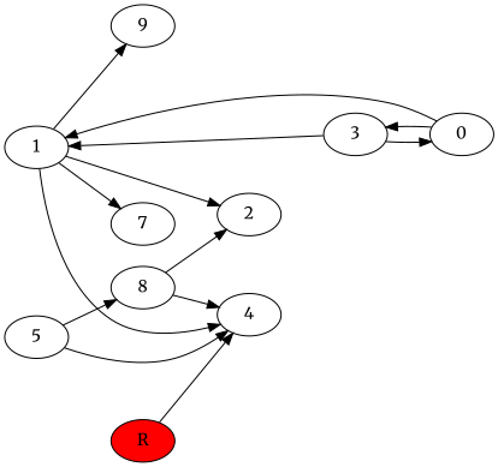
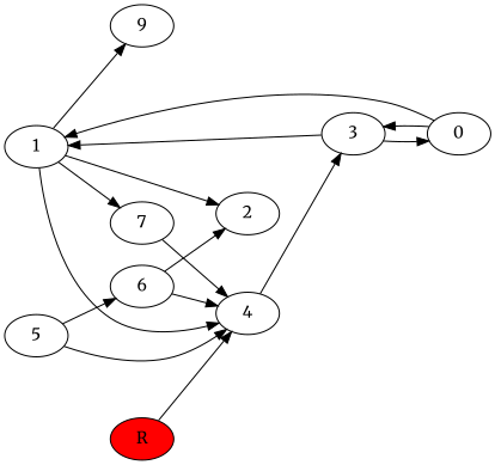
  digraph {
    fontname=Merriweather
    rankdir=LR
    node [fontname=Merriweather]
    edge [fontname=Merriweather]
    1
    2
    7
    9
    4
    5
-   8
+   8 [label=6]
    3
    n9 [label=0]
    R [fillcolor="#ff0000" style=filled]
    1 -> 2
    1 -> 7
    1 -> 9
    1 -> 4
+   7 -> 4
+   4 -> 3
    5 -> 4
    5 -> 8
    8 -> 2
    8 -> 4
    3 -> 1
    3 -> n9
    n9 -> 1
    n9 -> 3
    R -> 4
  }
